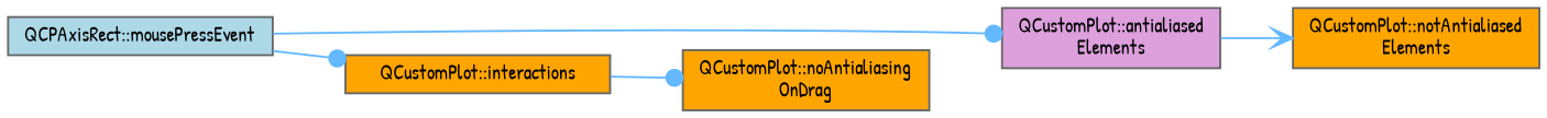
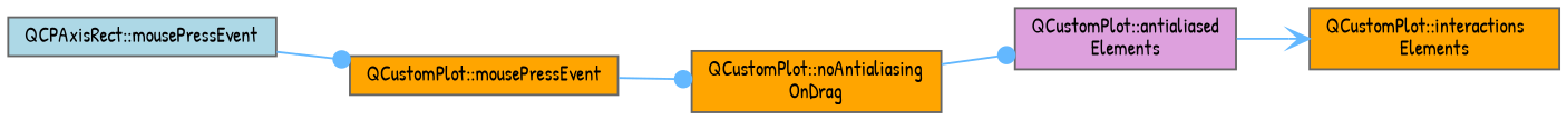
  digraph {
    fontname="Patrick Hand"
    rankdir=LR
    node [color=grey40 fillcolor=orange fontname="Patrick Hand" fontsize=10 shape=box style=filled]
    edge [arrowhead=dot color=steelblue1 fontname="Patrick Hand" fontsize=10 labelfontname=Helvetica labelfontsize=10 style=solid]
    n1 [color=gray40 fillcolor=lightblue fontcolor=black height=0.2 label="QCPAxisRect::mousePressEvent" width=0.4]
    n2 [fillcolor=plum height=0.2 label="QCustomPlot::antialiased\lElements" width=0.4]
-   n3 [height=0.2 label="QCustomPlot::interactions" width=0.4]
-   n4 [height=0.2 label="QCustomPlot::notAntialiased\lElements" width=0.4]
+   n3 [height=0.2 label="QCustomPlot::mousePressEvent" width=0.4]
+   n4 [height=0.2 label="QCustomPlot::interactions\lElements" width=0.4]
    n5 [height=0.2 label="QCustomPlot::noAntialiasing\lOnDrag" width=0.4]
-   n1 -> n2
+   n5 -> n2
    n1 -> n3
    n2 -> n4 [arrowhead=vee]
    n3 -> n5
  }
